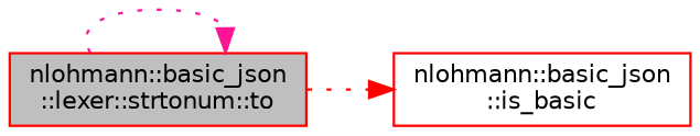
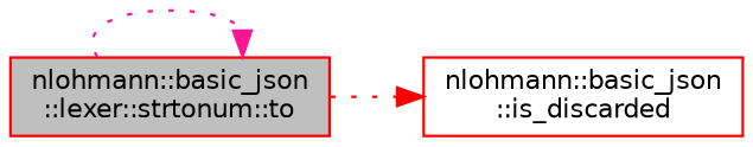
  digraph {
    rankdir=LR
    node [color=red fontname=Helvetica fontsize=10 shape=box style=filled]
    edge [fontname=Helvetica fontsize=10 labelfontname=Helvetica labelfontsize=10 style=dotted]
    n1 [fillcolor=grey75 fontcolor=black height=0.2 label="nlohmann::basic_json\l::lexer::strtonum::to" width=0.4]
-   n2 [fillcolor=white height=0.2 label="nlohmann::basic_json\l::is_basic" width=0.4]
+   n2 [fillcolor=white height=0.2 label="nlohmann::basic_json\l::is_discarded" width=0.4]
    n1 -> n1 [color=deeppink]
    n1 -> n2 [color=red]
  }
